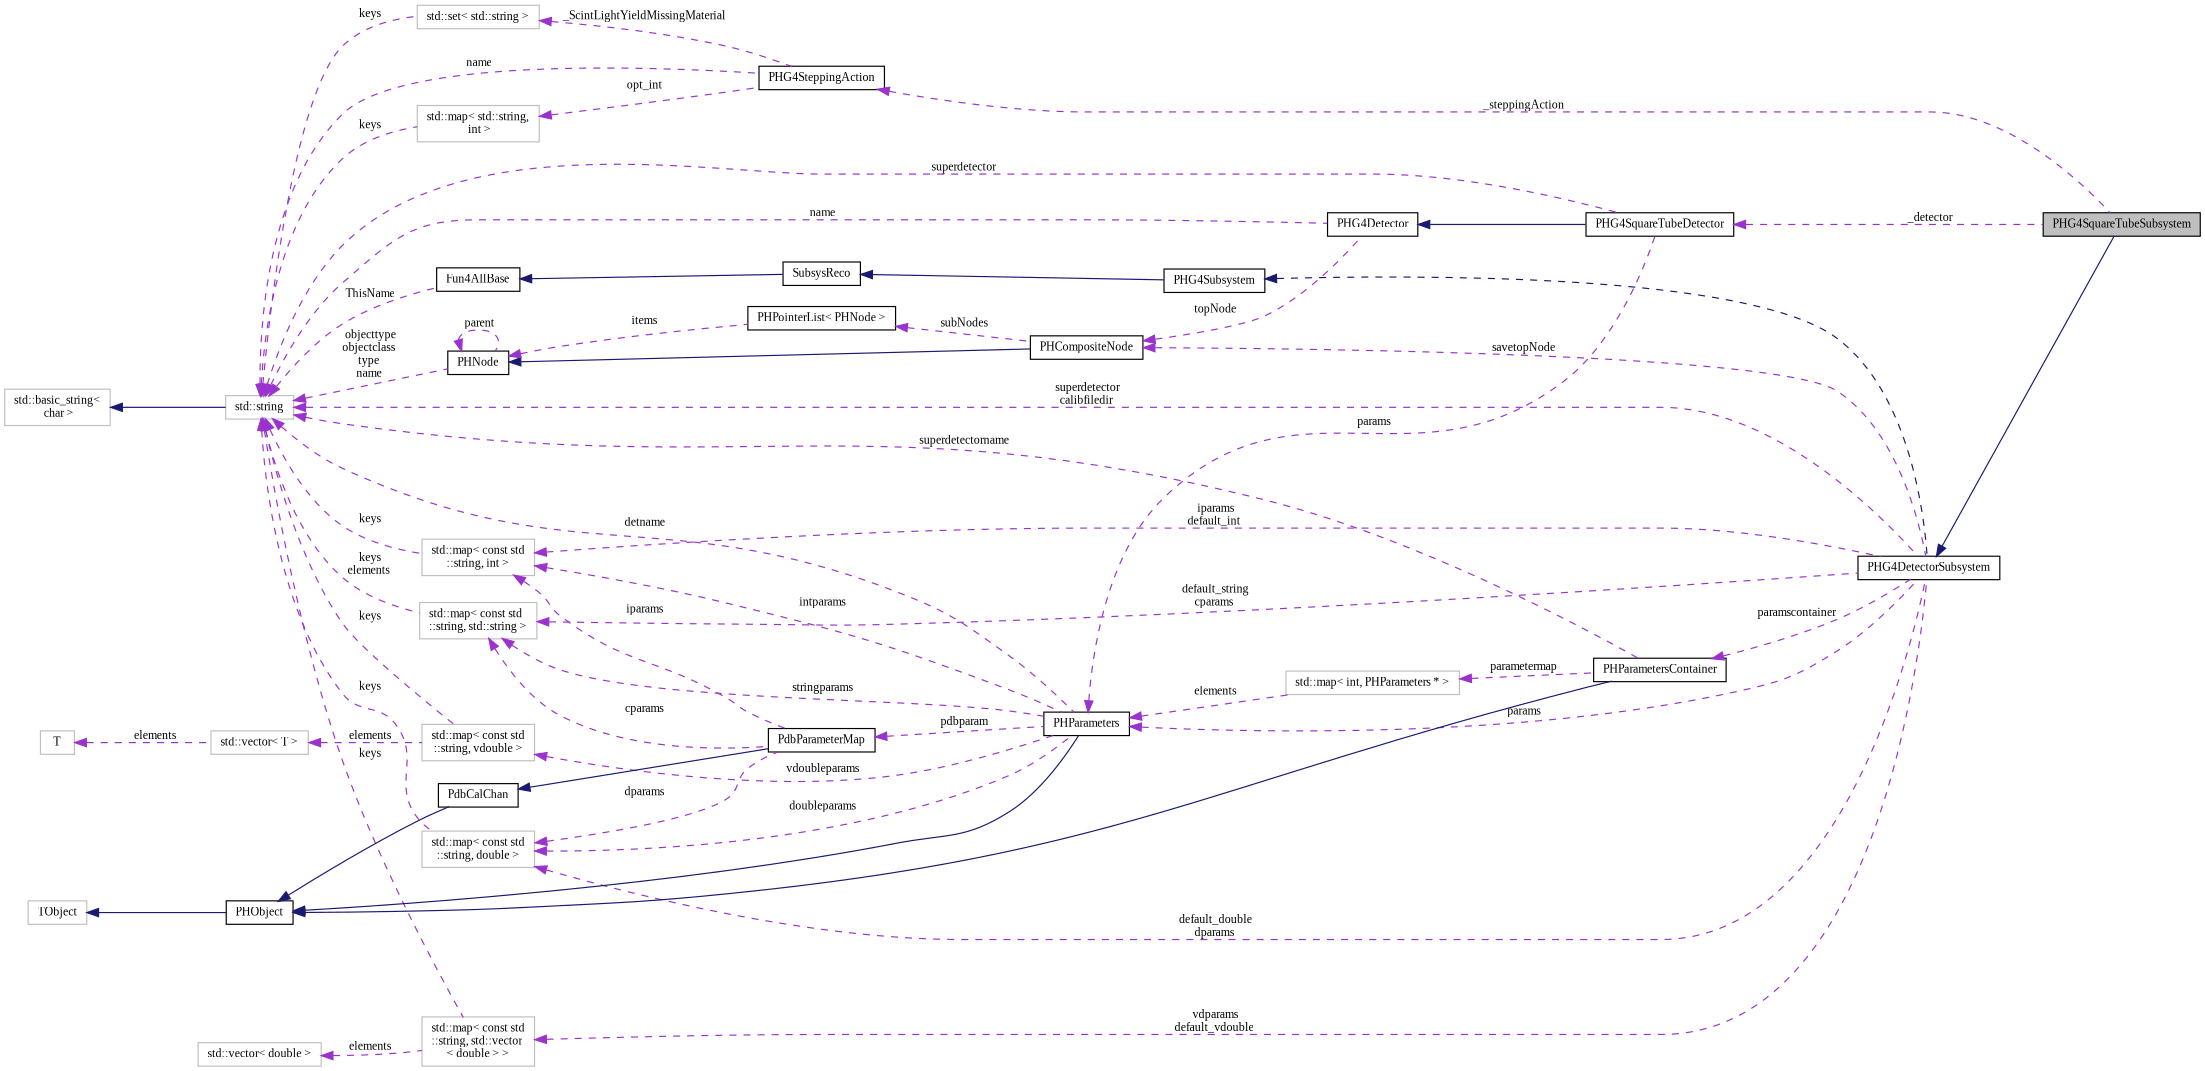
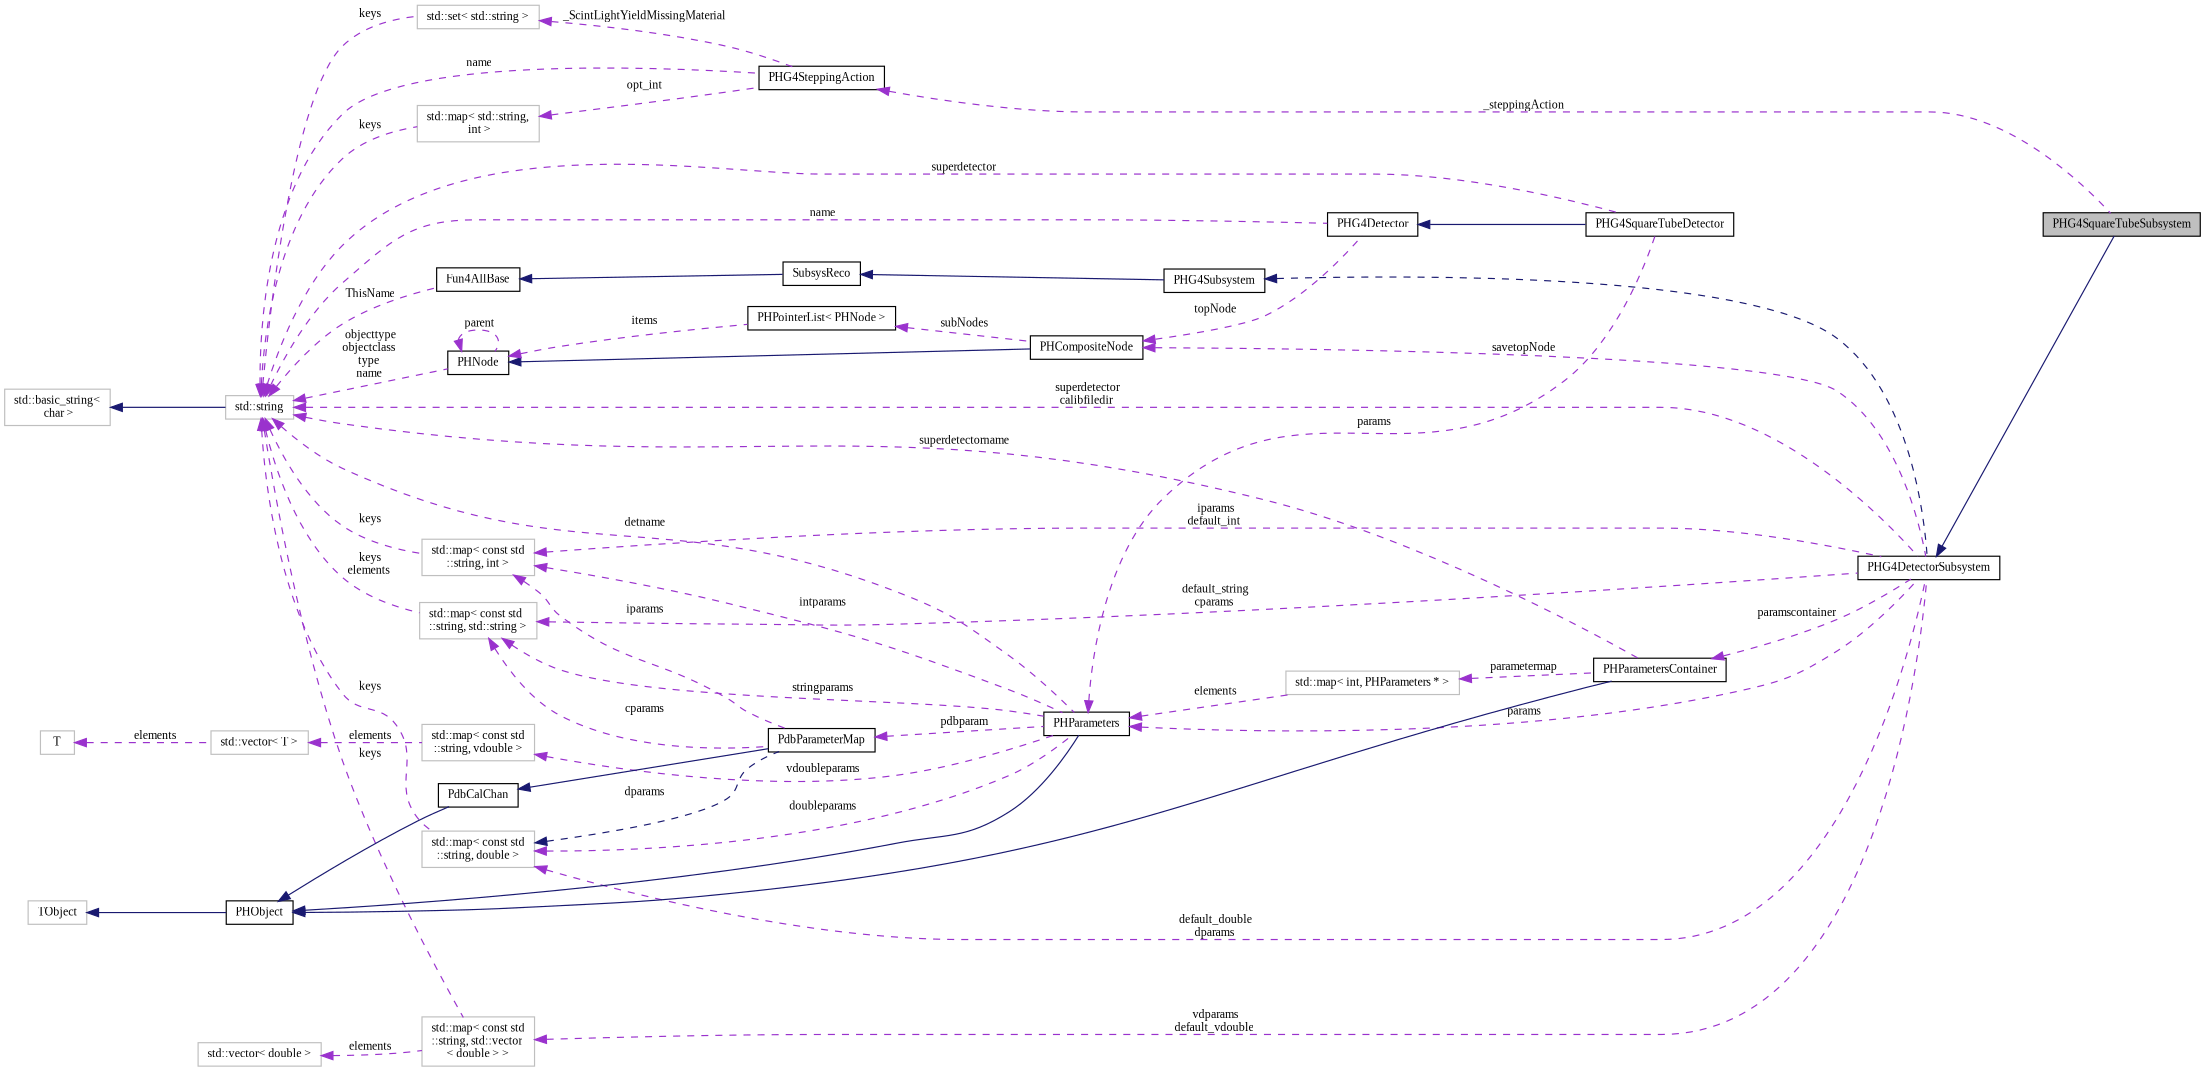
  digraph {
    fontname="Liberation Serif"
    rankdir=LR
    node [color=black fontname="Liberation Serif" fontsize=10 shape=record]
    edge [color=darkorchid3 dir=back fontname="Liberation Serif" fontsize=10 labelfontname=FreeSans labelfontsize=10 style=dashed]
    n1 [fillcolor=grey75 fontcolor=black height=0.2 label=PHG4SquareTubeSubsystem style=filled width=0.4]
    n2 [height=0.2 label=PHG4DetectorSubsystem width=0.4]
    n3 [height=0.2 label=PHG4Subsystem width=0.4]
    n4 [height=0.2 label=SubsysReco width=0.4]
    n5 [height=0.2 label=Fun4AllBase width=0.4]
    n6 [color=grey75 height=0.2 label="std::string" width=0.4]
    n7 [color=grey75 height=0.2 label="std::map\< const std\l::string, double \>" width=0.4]
    n8 [color=grey75 height=0.2 label="std::map\< const std\l::string, int \>" width=0.4]
    n9 [height=0.2 label=PHParameters width=0.4]
    n10 [color=grey75 height=0.2 label="std::map\< const std\l::string, std::string \>" width=0.4]
    n11 [color=grey75 height=0.2 label="std::map\< const std\l::string, vdouble \>" width=0.4]
    n12 [height=0.2 label=PHParametersContainer width=0.4]
    n13 [height=0.2 label=PHNode width=0.4]
    n14 [color=grey75 height=0.2 label="std::map\< const std\l::string, std::vector\l\< double \> \>" width=0.4]
    n15 [height=0.2 label=PHG4SquareTubeDetector width=0.4]
    n16 [height=0.2 label=PHG4Detector width=0.4]
    n17 [height=0.2 label=PHG4SteppingAction width=0.4]
    n18 [color=grey75 height=0.2 label="std::map\< std::string,\l int \>" width=0.4]
    n19 [color=grey75 height=0.2 label="std::set\< std::string \>" width=0.4]
    n20 [height=0.2 label=PdbParameterMap width=0.4]
    n21 [color=grey75 height=0.2 label="std::map\< int, PHParameters * \>" width=0.4]
    n22 [height=0.2 label=PHCompositeNode width=0.4]
    n23 [height=0.2 label="PHPointerList\< PHNode \>" width=0.4]
    n24 [color=grey75 height=0.2 label="std::basic_string\<\l char \>" width=0.4]
    n25 [height=0.2 label=PHObject width=0.4]
    n26 [height=0.2 label=PdbCalChan width=0.4]
    n27 [color=grey75 height=0.2 label=TObject width=0.4]
    n28 [color=grey75 height=0.2 label="std::vector\< T \>" width=0.4]
    n29 [color=grey75 height=0.2 label=T width=0.4]
    n30 [color=grey75 height=0.2 label="std::vector\< double \>" width=0.4]
    n2 -> n1 [color=midnightblue style=solid]
    n3 -> n2 [color=midnightblue]
    n4 -> n3 [color=midnightblue style=solid]
    n5 -> n4 [color=midnightblue style=solid]
    n6 -> n2 [label=" superdetector\ncalibfiledir"]
    n6 -> n5 [label=" ThisName"]
    n6 -> n7 [label=" keys"]
    n6 -> n8 [label=" keys"]
    n6 -> n9 [label=" detname"]
    n6 -> n10 [label=" keys\nelements"]
-   n6 -> n11 [label=" keys"]
    n6 -> n12 [label=" superdetectorname"]
    n6 -> n13 [label=" objecttype\nobjectclass\ntype\nname"]
    n6 -> n14 [label=" keys"]
    n6 -> n15 [label=" superdetector"]
    n6 -> n16 [label=" name"]
    n6 -> n17 [label=" name"]
    n6 -> n18 [label=" keys"]
    n6 -> n19 [label=" keys"]
    n7 -> n2 [label=" default_double\ndparams"]
    n7 -> n9 [label=" doubleparams"]
-   n7 -> n20 [label=" dparams"]
+   n7 -> n20 [color=midnightblue label=" dparams"]
    n8 -> n2 [label=" iparams\ndefault_int"]
    n8 -> n9 [label=" intparams"]
    n8 -> n20 [label=" iparams"]
    n9 -> n2 [label=" params"]
    n9 -> n15 [label=" params"]
    n9 -> n21 [label=" elements"]
    n10 -> n2 [label=" default_string\ncparams"]
    n10 -> n9 [label=" stringparams"]
    n10 -> n20 [label=" cparams"]
    n11 -> n9 [label=" vdoubleparams"]
    n12 -> n2 [label=" paramscontainer"]
    n13 -> n13 [label=" parent"]
    n13 -> n22 [color=midnightblue style=solid]
    n13 -> n23 [label=" items"]
    n14 -> n2 [label=" vdparams\ndefault_vdouble"]
-   n15 -> n1 [label=" _detector"]
    n16 -> n15 [color=midnightblue style=solid]
    n17 -> n1 [label=" _steppingAction"]
    n18 -> n17 [label=" opt_int"]
    n19 -> n17 [label=" _ScintLightYieldMissingMaterial"]
    n20 -> n9 [label=" pdbparam"]
    n21 -> n12 [label=" parametermap"]
    n22 -> n2 [label=" savetopNode"]
    n22 -> n16 [label=" topNode"]
    n23 -> n22 [label=" subNodes"]
    n24 -> n6 [color=midnightblue style=solid]
    n25 -> n9 [color=midnightblue style=solid]
    n25 -> n12 [color=midnightblue style=solid]
    n25 -> n26 [color=midnightblue style=solid]
    n26 -> n20 [color=midnightblue style=solid]
    n27 -> n25 [color=midnightblue style=solid]
    n28 -> n11 [label=" elements"]
    n29 -> n28 [label=" elements"]
    n30 -> n14 [label=" elements"]
  }
